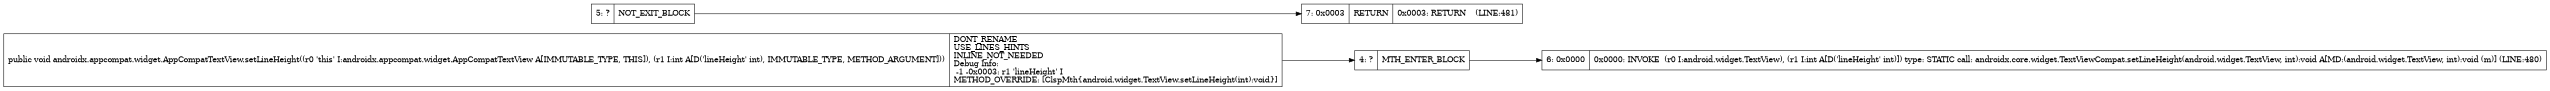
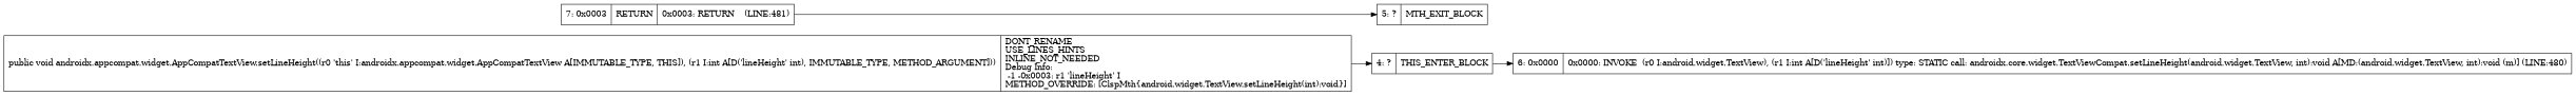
  digraph {
    rankdir=LR
    node [shape=record]
-   n1 [label="{4\:\ ?|MTH_ENTER_BLOCK\l}"]
+   n1 [label="{4\:\ ?|THIS_ENTER_BLOCK\l}"]
    n2 [label="{6\:\ 0x0000|0x0000: INVOKE  (r0 I:android.widget.TextView), (r1 I:int A[D('lineHeight' int)]) type: STATIC call: androidx.core.widget.TextViewCompat.setLineHeight(android.widget.TextView, int):void A[MD:(android.widget.TextView, int):void (m)] (LINE:480)\l}"]
    n3 [label="{7\:\ 0x0003|RETURN\l|0x0003: RETURN    (LINE:481)\l}"]
-   n4 [label="{5\:\ ?|NOT_EXIT_BLOCK\l}"]
+   n4 [label="{5\:\ ?|MTH_EXIT_BLOCK\l}"]
    n5 [label="{public void androidx.appcompat.widget.AppCompatTextView.setLineHeight((r0 'this' I:androidx.appcompat.widget.AppCompatTextView A[IMMUTABLE_TYPE, THIS]), (r1 I:int A[D('lineHeight' int), IMMUTABLE_TYPE, METHOD_ARGUMENT]))  | DONT_RENAME\lUSE_LINES_HINTS\lINLINE_NOT_NEEDED\lDebug Info:\l  \-1 \-0x0003: r1 'lineHeight' I\lMETHOD_OVERRIDE: [ClspMth\{android.widget.TextView.setLineHeight(int):void\}]\l}"]
    n1 -> n2
-   n4 -> n3
+   n3 -> n4
    n5 -> n1
  }
